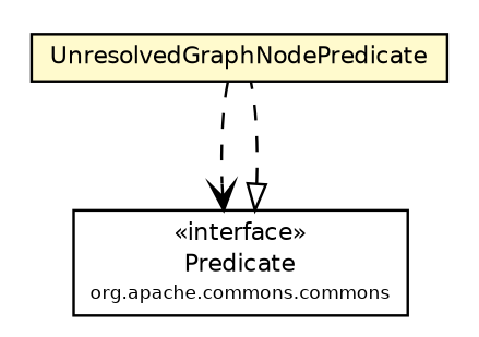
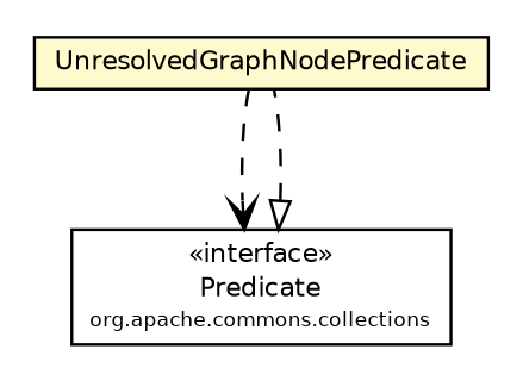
  digraph {
    node [fontcolor=black fontname=Helvetica fontsize=9.0 shape=plaintext]
    edge [fontname=Helvetica headport=p labelfontname=Helvetica labelfontsize=10 style=dashed tailport=p]
    n1 [label=<<table border="0" cellborder="1" cellspacing="0" cellpadding="2" port="p" bgcolor="lemonChiffon" href="./UnresolvedGraphNodePredicate.html"> 		<tr><td><table border="0" cellspacing="0" cellpadding="1"> 			<tr><td> UnresolvedGraphNodePredicate </td></tr> 		</table></td></tr> 		</table>>]
-   n2 [label=<<table border="0" cellborder="1" cellspacing="0" cellpadding="2" port="p" href="http://java.sun.com/j2se/1.4.2/docs/api/org/apache/commons/collections/Predicate.html"> 		<tr><td><table border="0" cellspacing="0" cellpadding="1"> 			<tr><td> &laquo;interface&raquo; </td></tr> 			<tr><td> Predicate </td></tr> 			<tr><td><font point-size="7.0"> org.apache.commons.commons </font></td></tr> 		</table></td></tr> 		</table>>]
+   n2 [label=<<table border="0" cellborder="1" cellspacing="0" cellpadding="2" port="p" href="http://java.sun.com/j2se/1.4.2/docs/api/org/apache/commons/collections/Predicate.html"> 		<tr><td><table border="0" cellspacing="0" cellpadding="1"> 			<tr><td> &laquo;interface&raquo; </td></tr> 			<tr><td> Predicate </td></tr> 			<tr><td><font point-size="7.0"> org.apache.commons.collections </font></td></tr> 		</table></td></tr> 		</table>>]
    n1 -> n2 [arrowhead=open color=black fontcolor=black fontsize=10.0]
    n2 -> n1 [arrowtail=empty dir=back fontsize=10]
  }
